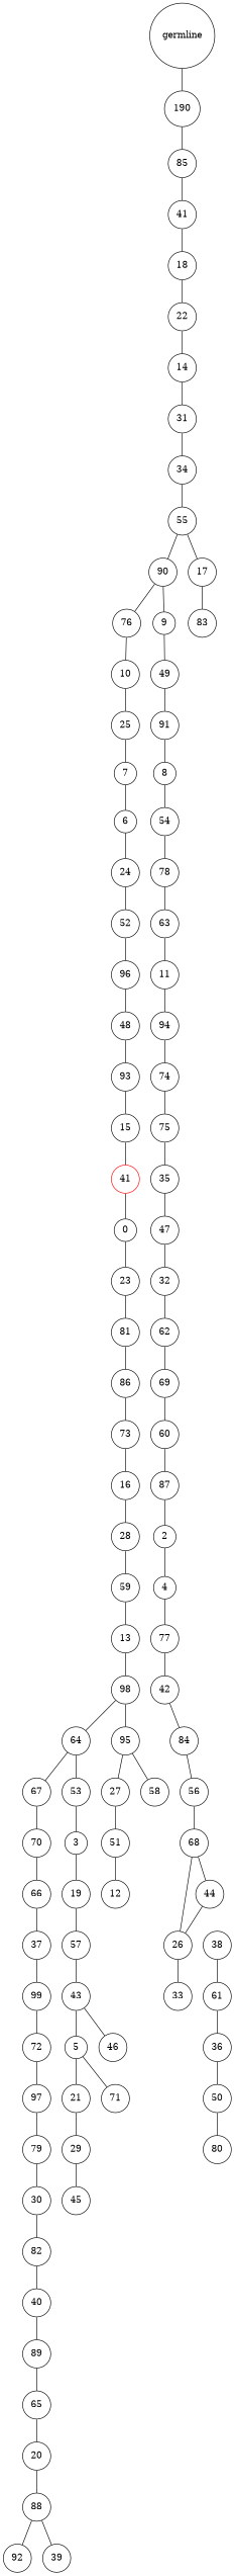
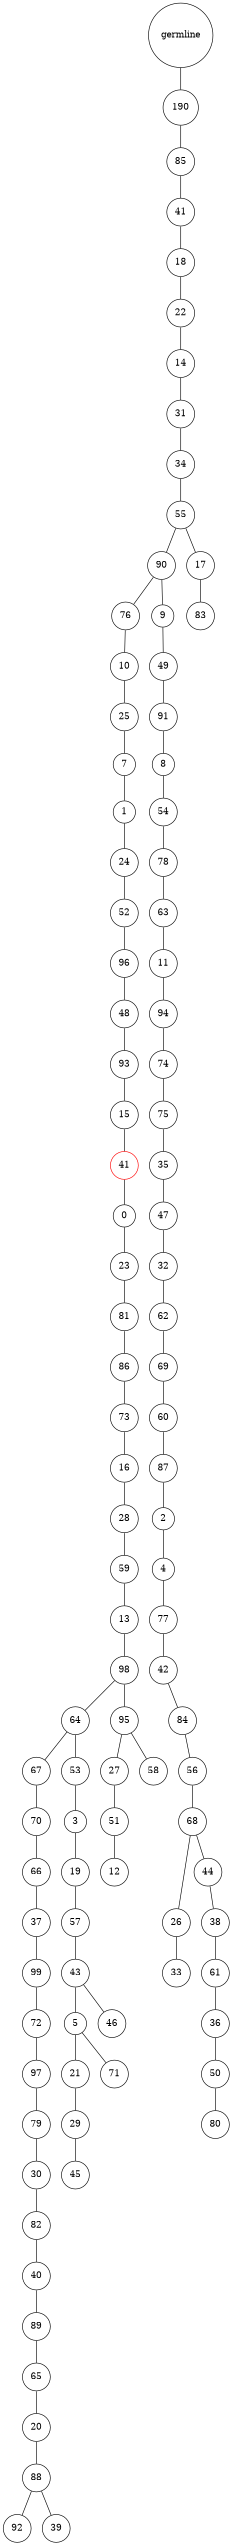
  graph {
    rankdir=UD
    splines=line
    node [shape=circle]
    n1 [label=germline]
    n2 [label=190]
    n3 [label=85]
    n4 [label=41]
    n5 [label=18]
    n6 [label=22]
    n7 [label=14]
    n8 [label=31]
    n9 [label=34]
    n10 [label=55]
    n11 [label=90]
    n12 [label=17]
    n13 [label=76]
    n14 [label=9]
    n15 [label=83]
    n16 [label=10]
    n17 [label=49]
    n18 [label=25]
    n19 [label=7]
-   n20 [label=6]
+   n20 [label=1]
    n21 [label=24]
    n22 [label=52]
    n23 [label=96]
    n24 [label=48]
    n25 [label=93]
    n26 [label=15]
    n27 [color=red label=41]
    n28 [label=0]
    n29 [label=23]
    n30 [label=81]
    n31 [label=86]
    n32 [label=73]
    n33 [label=16]
    n34 [label=28]
    n35 [label=59]
    n36 [label=13]
    n37 [label=98]
    n38 [label=64]
    n39 [label=95]
    n40 [label=67]
    n41 [label=53]
    n42 [label=27]
    n43 [label=58]
    n44 [label=70]
    n45 [label=3]
    n46 [label=66]
    n47 [label=37]
    n48 [label=99]
    n49 [label=72]
    n50 [label=97]
    n51 [label=79]
    n52 [label=30]
    n53 [label=82]
    n54 [label=40]
    n55 [label=89]
    n56 [label=65]
    n57 [label=20]
    n58 [label=88]
    n59 [label=92]
    n60 [label=39]
    n61 [label=19]
    n62 [label=57]
    n63 [label=43]
    n64 [label=5]
    n65 [label=46]
    n66 [label=21]
    n67 [label=71]
    n68 [label=29]
    n69 [label=45]
    n70 [label=51]
    n71 [label=12]
    n72 [label=91]
    n73 [label=8]
    n74 [label=54]
    n75 [label=78]
    n76 [label=63]
    n77 [label=11]
    n78 [label=94]
    n79 [label=74]
    n80 [label=75]
    n81 [label=35]
    n82 [label=47]
    n83 [label=32]
    n84 [label=62]
    n85 [label=69]
    n86 [label=60]
    n87 [label=87]
    n88 [label=2]
    n89 [label=4]
    n90 [label=77]
    n91 [label=42]
    n92 [label=84]
    n93 [label=56]
    n94 [label=68]
    n95 [label=26]
    n96 [label=44]
    n97 [label=33]
    n98 [label=38]
    n99 [label=61]
    n100 [label=36]
    n101 [label=50]
    n102 [label=80]
    n1 -- n2
    n2 -- n3
    n3 -- n4
    n4 -- n5
    n5 -- n6
    n6 -- n7
    n7 -- n8
    n8 -- n9
    n9 -- n10
    n10 -- n11
    n10 -- n12
    n11 -- n13
    n11 -- n14
    n12 -- n15
    n13 -- n16
    n14 -- n17
    n16 -- n18
    n17 -- n72
    n18 -- n19
    n19 -- n20
    n20 -- n21
    n21 -- n22
    n22 -- n23
    n23 -- n24
    n24 -- n25
    n25 -- n26
    n26 -- n27
    n27 -- n28
    n28 -- n29
    n29 -- n30
    n30 -- n31
    n31 -- n32
    n32 -- n33
    n33 -- n34
    n34 -- n35
    n35 -- n36
    n36 -- n37
    n37 -- n38
    n37 -- n39
    n38 -- n40
    n38 -- n41
    n39 -- n42
    n39 -- n43
    n40 -- n44
    n41 -- n45
    n42 -- n70
    n44 -- n46
    n45 -- n61
    n46 -- n47
    n47 -- n48
    n48 -- n49
    n49 -- n50
    n50 -- n51
    n51 -- n52
    n52 -- n53
    n53 -- n54
    n54 -- n55
    n55 -- n56
    n56 -- n57
    n57 -- n58
    n58 -- n59
    n58 -- n60
    n61 -- n62
    n62 -- n63
    n63 -- n64
    n63 -- n65
    n64 -- n66
    n64 -- n67
    n66 -- n68
    n68 -- n69
    n70 -- n71
    n72 -- n73
    n73 -- n74
    n74 -- n75
    n75 -- n76
    n76 -- n77
    n77 -- n78
    n78 -- n79
    n79 -- n80
    n80 -- n81
    n81 -- n82
    n82 -- n83
    n83 -- n84
    n84 -- n85
    n85 -- n86
    n86 -- n87
    n87 -- n88
    n88 -- n89
    n89 -- n90
    n90 -- n91
    n91 -- n92
    n92 -- n93
    n93 -- n94
    n94 -- n95
    n94 -- n96
    n95 -- n97
-   n96 -- n95
+   n96 -- n98
    n98 -- n99
    n99 -- n100
    n100 -- n101
    n101 -- n102
  }
